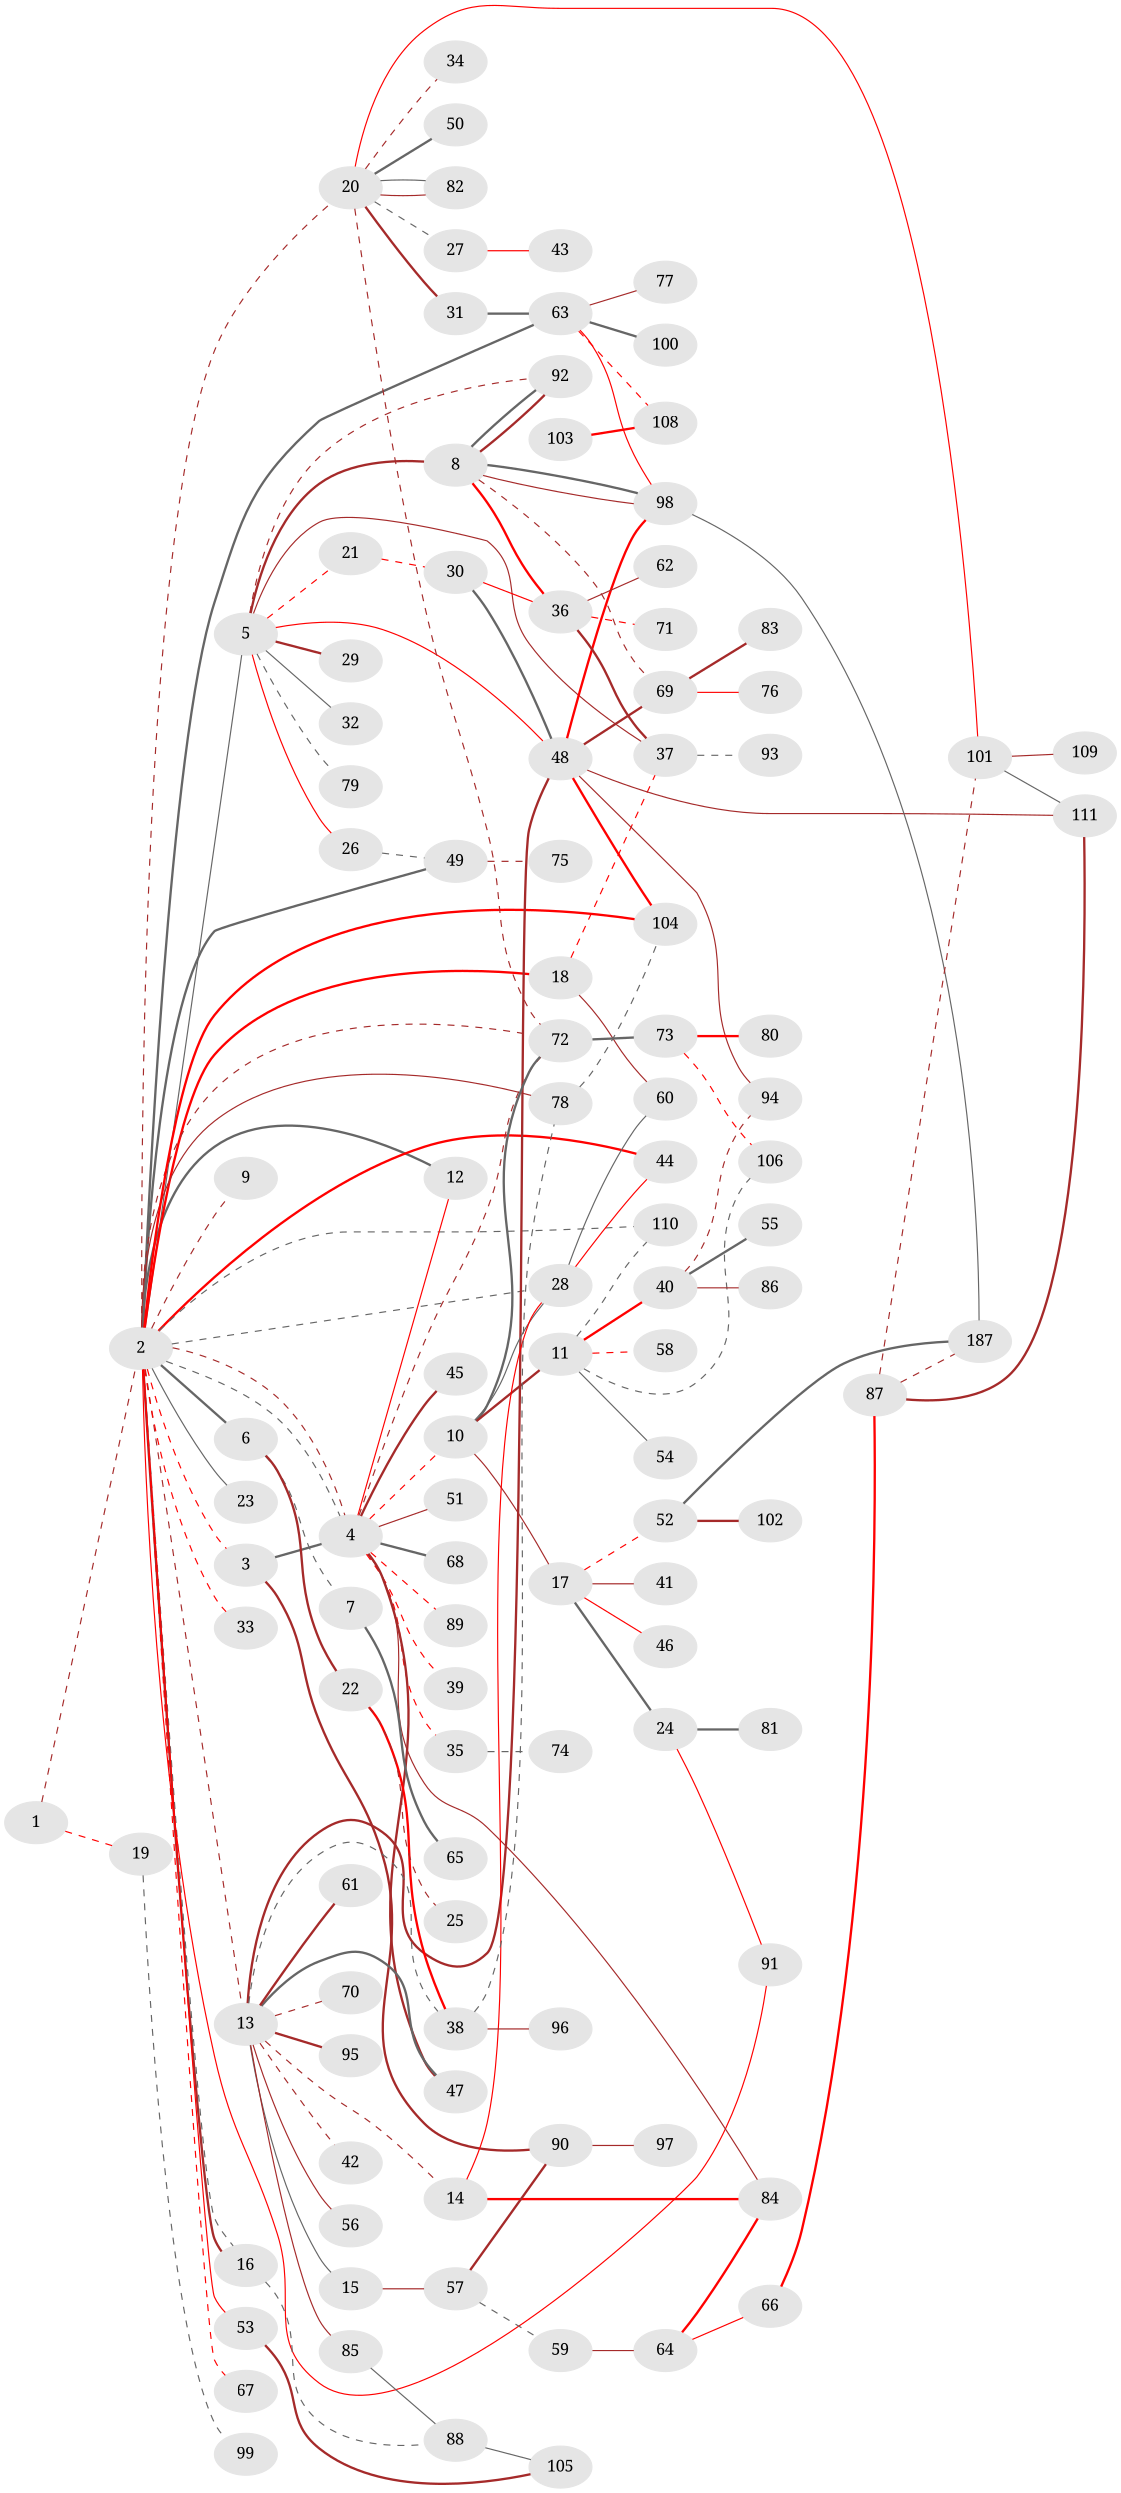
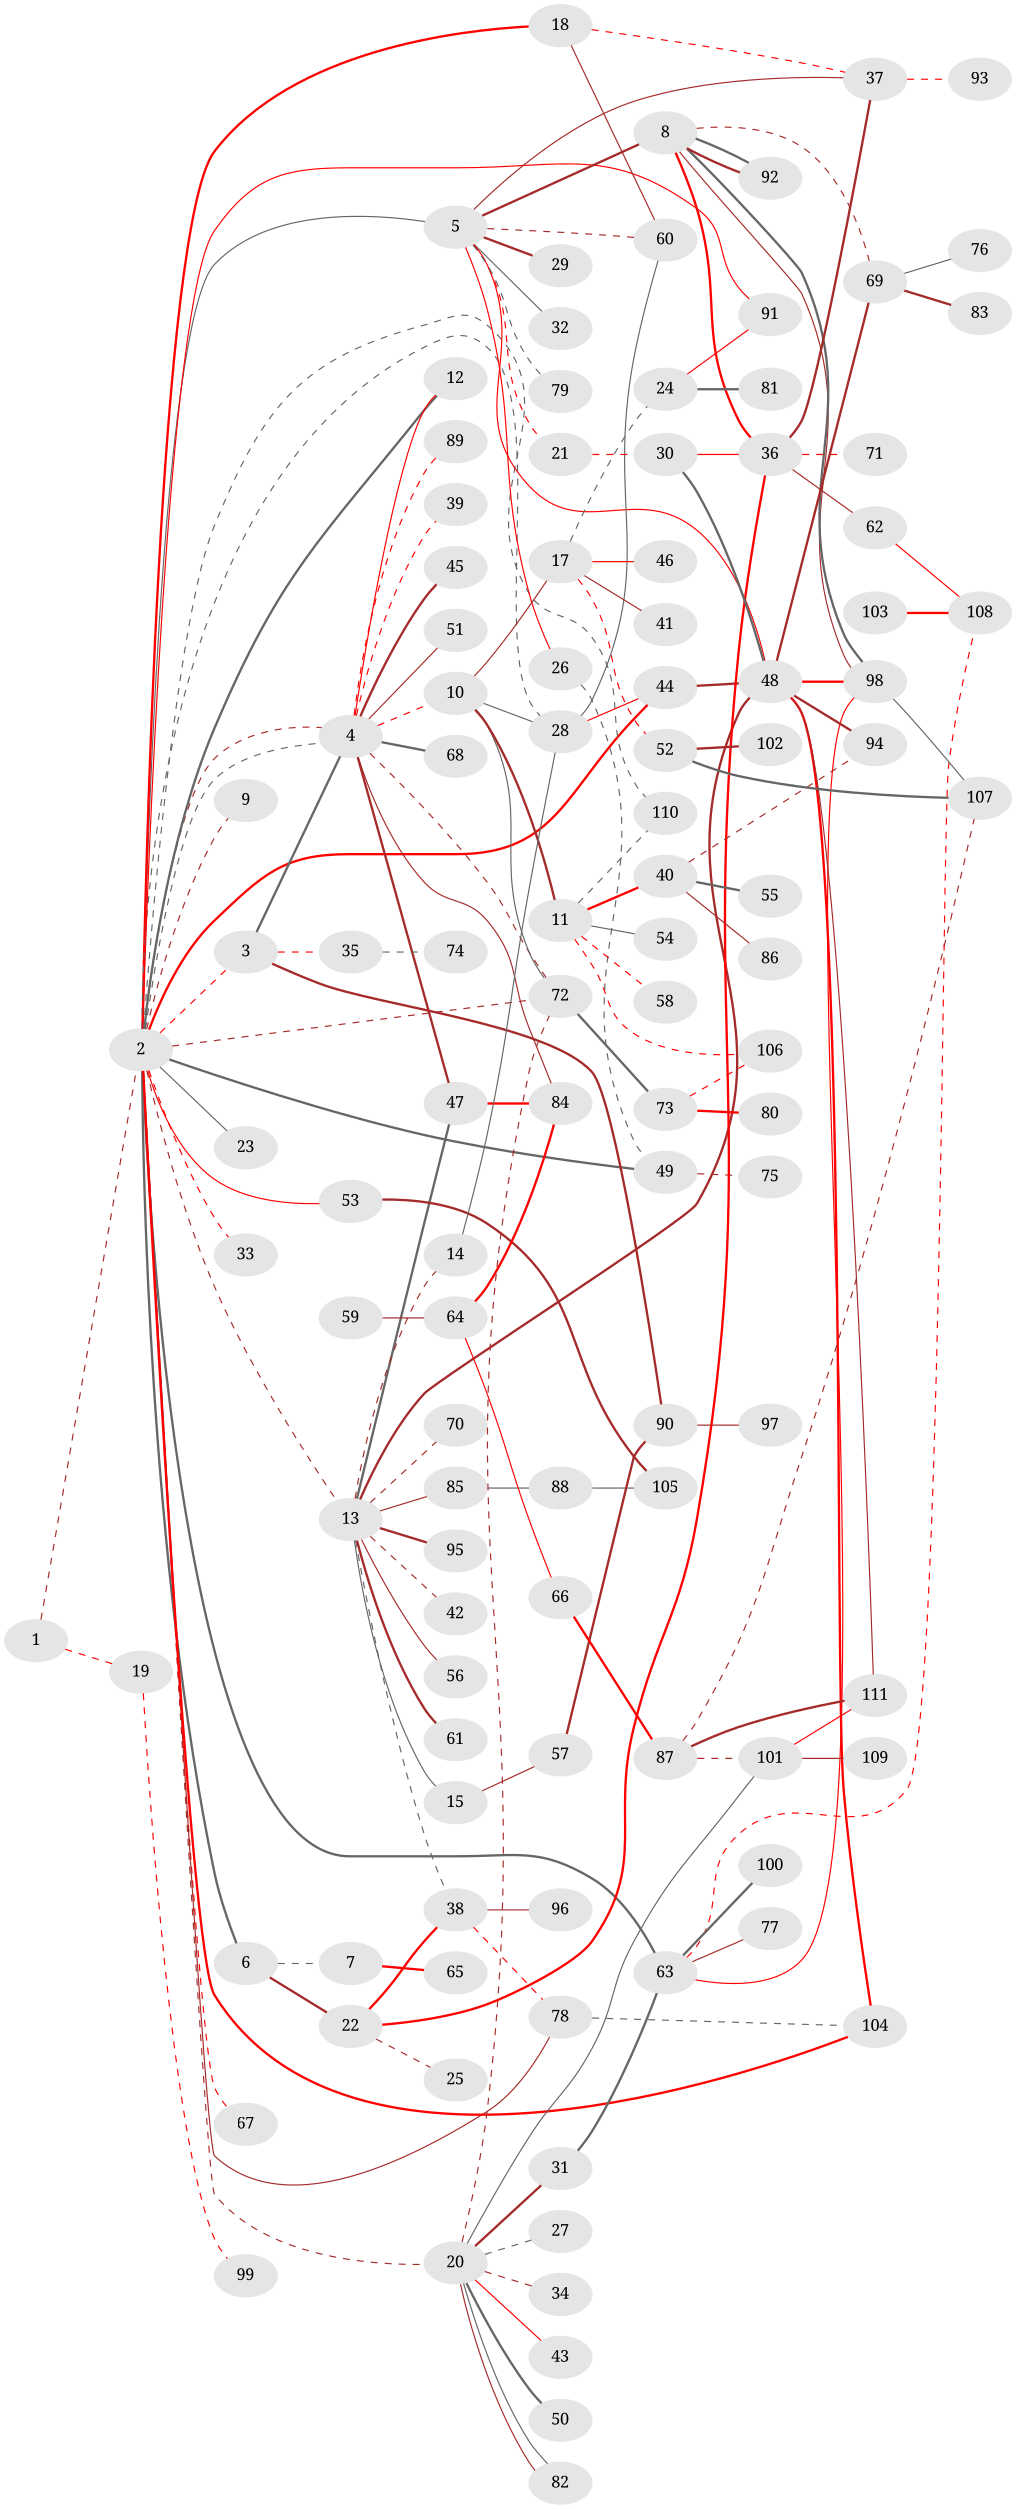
  graph {
    fontname="Noto Serif"
    rankdir=LR
    node [color=gray90 fontname="Noto Serif" style=filled]
    edge [color=brown fontname="Noto Serif" style=bold]
    1
    2
    19
    3
    4
    5
    6
    9
    12
    13
-   16
    18
    20
    23
    28
    33
    44
    49
    53
    63
    67
    72
    78
    91
    104
    110
    99
    90
    10
    35
    39
    45
    47
    51
    68
    84
    89
    8
    21
    26
    29
    32
    37
    48
    60
    79
    7
    22
    14
    15
    38
    42
    56
    61
    70
    85
    95
    88
    27
    31
    34
    43
    50
    82
    101
    75
    105
    98
    108
    77
    100
    73
    97
    11
    17
    74
    36
    69
    92
    30
    93
    94
    111
    65
    25
    62
    71
    76
    83
-   107 [label=187]
+   107
    40
    54
    58
    106
    24
    41
    46
    52
    55
    86
    57
    96
    59
    81
    102
    109
    64
    66
    87
    80
    103
    1 -- 2 [style=dashed]
    1 -- 19 [color=red style=dashed]
    2 -- 3 [color=red style=dashed]
    2 -- 4 [color=gray40 style=dashed]
    2 -- 4 [style=dashed]
    2 -- 5 [color=gray40 style=solid]
    2 -- 6 [color=gray40]
    2 -- 9 [style=dashed]
    2 -- 12 [color=gray40]
    2 -- 13 [style=dashed]
-   2 -- 16
-   2 -- 16 [color=gray40 style=dashed]
    2 -- 18 [color=red]
    2 -- 20 [style=dashed]
    2 -- 23 [color=gray40 style=solid]
    2 -- 28 [color=gray40 style=dashed]
    2 -- 33 [color=red style=dashed]
    2 -- 44 [color=red]
    2 -- 49 [color=gray40]
    2 -- 53 [color=red style=solid]
    2 -- 63 [color=gray40]
    2 -- 67 [color=red style=dashed]
    2 -- 72 [style=dashed]
    2 -- 78 [style=solid]
    2 -- 91 [color=red style=solid]
    2 -- 104 [color=red]
    2 -- 110 [color=gray40 style=dashed]
-   19 -- 99 [color=gray40 style=dashed]
+   19 -- 99 [color=red style=dashed]
    3 -- 4 [color=gray40]
    3 -- 90
    4 -- 12 [color=red style=solid]
    4 -- 72 [style=dashed]
    4 -- 10 [color=red style=dashed]
-   4 -- 35 [color=red style=dashed]
+   3 -- 35 [color=red style=dashed]
    4 -- 39 [color=red style=dashed]
    4 -- 45
    4 -- 47
    4 -- 51 [style=solid]
    4 -- 68 [color=gray40]
    4 -- 84 [style=solid]
    4 -- 89 [color=red style=dashed]
    5 -- 8
    5 -- 21 [color=red style=dashed]
    5 -- 26 [color=red style=solid]
    5 -- 29
    5 -- 32 [color=gray40 style=solid]
    5 -- 37 [style=solid]
    5 -- 48 [color=red style=solid]
-   5 -- 92 [style=dashed]
+   5 -- 60 [style=dashed]
    5 -- 79 [color=gray40 style=dashed]
    6 -- 7 [color=gray40 style=dashed]
    6 -- 22
    13 -- 47 [color=gray40]
    13 -- 48
    13 -- 14 [style=dashed]
    13 -- 15 [color=gray40 style=solid]
    13 -- 38 [color=gray40 style=dashed]
    13 -- 42 [style=dashed]
    13 -- 56 [style=solid]
    13 -- 61
    13 -- 70 [style=dashed]
    13 -- 85 [style=solid]
    13 -- 95
-   16 -- 88 [color=gray40 style=dashed]
    18 -- 37 [color=red style=dashed]
    18 -- 60 [style=solid]
    20 -- 72 [style=dashed]
    20 -- 27 [color=gray40 style=dashed]
    20 -- 31
    20 -- 34 [style=dashed]
-   27 -- 43 [color=red style=solid]
+   20 -- 43 [color=red style=solid]
    20 -- 50 [color=gray40]
    20 -- 82 [style=solid]
    20 -- 82 [color=gray40 style=solid]
-   20 -- 101 [color=red style=solid]
+   20 -- 101 [color=gray40 style=solid]
    28 -- 44 [color=red style=solid]
    28 -- 60 [color=gray40 style=solid]
+   44 -- 48
    49 -- 75 [style=dashed]
    53 -- 105
    63 -- 98 [color=red style=solid]
    63 -- 108 [color=red style=dashed]
    63 -- 77 [style=solid]
    63 -- 100 [color=gray40]
    72 -- 73 [color=gray40]
    78 -- 104 [color=gray40 style=dashed]
    90 -- 97 [style=solid]
    10 -- 28 [color=gray40 style=solid]
-   10 -- 72 [color=gray40]
+   10 -- 72 [color=gray40 style=solid]
    10 -- 11
    10 -- 17 [style=solid]
    35 -- 74 [color=gray40 style=dashed]
    8 -- 98 [style=solid]
    8 -- 98 [color=gray40]
    8 -- 36 [color=red]
    8 -- 69 [style=dashed]
    8 -- 92
    8 -- 92 [color=gray40]
    21 -- 30 [color=red style=dashed]
    26 -- 49 [color=gray40 style=dashed]
-   37 -- 93 [color=gray40 style=dashed]
+   37 -- 93 [color=red style=dashed]
    48 -- 104 [color=red]
    48 -- 98 [color=red]
    48 -- 69
-   48 -- 94 [style=solid]
+   48 -- 94
    48 -- 111 [style=solid]
-   7 -- 65 [color=gray40]
+   7 -- 65 [color=red]
    22 -- 38 [color=red]
+   22 -- 36 [color=red]
    22 -- 25 [style=dashed]
-   14 -- 28 [color=red style=solid]
-   14 -- 84 [color=red]
+   14 -- 28 [color=gray40 style=solid]
+   47 -- 84 [color=red]
    15 -- 57 [style=solid]
-   38 -- 78 [color=gray40 style=dashed]
+   38 -- 78 [color=red style=dashed]
    38 -- 96 [style=solid]
    85 -- 88 [color=gray40 style=solid]
    88 -- 105 [color=gray40 style=solid]
    31 -- 63 [color=gray40]
-   101 -- 111 [color=gray40 style=solid]
+   101 -- 111 [color=red style=solid]
    101 -- 109 [style=solid]
    98 -- 107 [color=gray40 style=solid]
    73 -- 106 [color=red style=dashed]
    73 -- 80 [color=red]
    11 -- 110 [color=gray40 style=dashed]
    11 -- 40 [color=red]
    11 -- 54 [color=gray40 style=solid]
    11 -- 58 [color=red style=dashed]
-   11 -- 106 [color=gray40 style=dashed]
-   17 -- 24 [color=gray40]
+   11 -- 106 [color=red style=dashed]
+   17 -- 24 [color=gray40 style=dashed]
    17 -- 41 [style=solid]
    17 -- 46 [color=red style=solid]
    17 -- 52 [color=red style=dashed]
    36 -- 37
    36 -- 62 [style=solid]
    36 -- 71 [color=red style=dashed]
-   69 -- 76 [color=red style=solid]
+   69 -- 76 [color=gray40 style=solid]
    69 -- 83
    30 -- 48 [color=gray40]
    30 -- 36 [color=red style=solid]
+   62 -- 108 [color=red style=solid]
    40 -- 94 [style=dashed]
    40 -- 55 [color=gray40]
    40 -- 86 [style=solid]
    24 -- 91 [color=red style=solid]
    24 -- 81 [color=gray40]
    52 -- 107 [color=gray40]
    52 -- 102
    57 -- 90
-   57 -- 59 [color=gray40 style=dashed]
    59 -- 64 [style=solid]
    64 -- 84 [color=red]
    64 -- 66 [color=red style=solid]
    66 -- 87 [color=red]
    87 -- 101 [style=dashed]
    87 -- 111
    87 -- 107 [style=dashed]
    103 -- 108 [color=red]
  }
